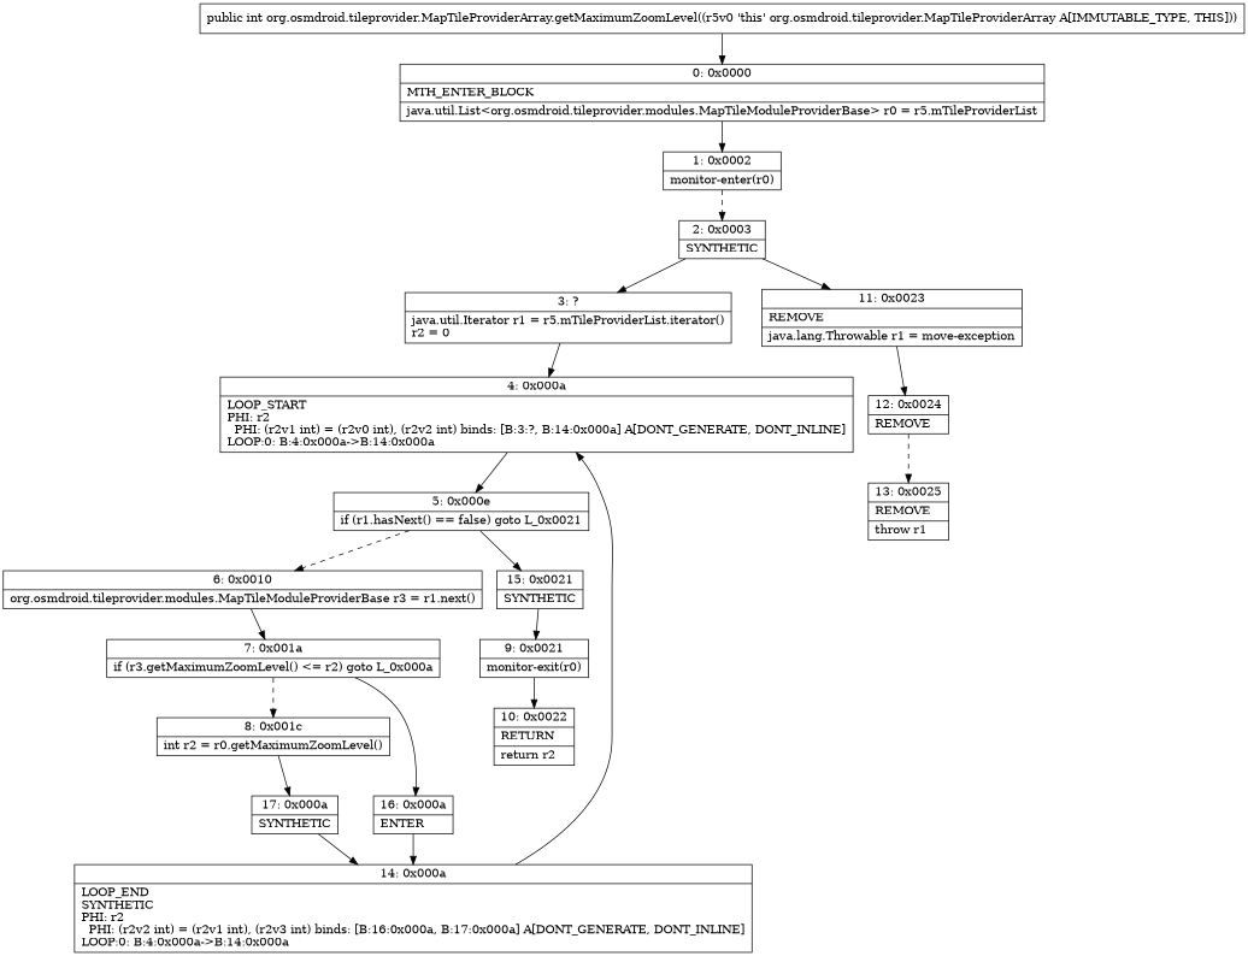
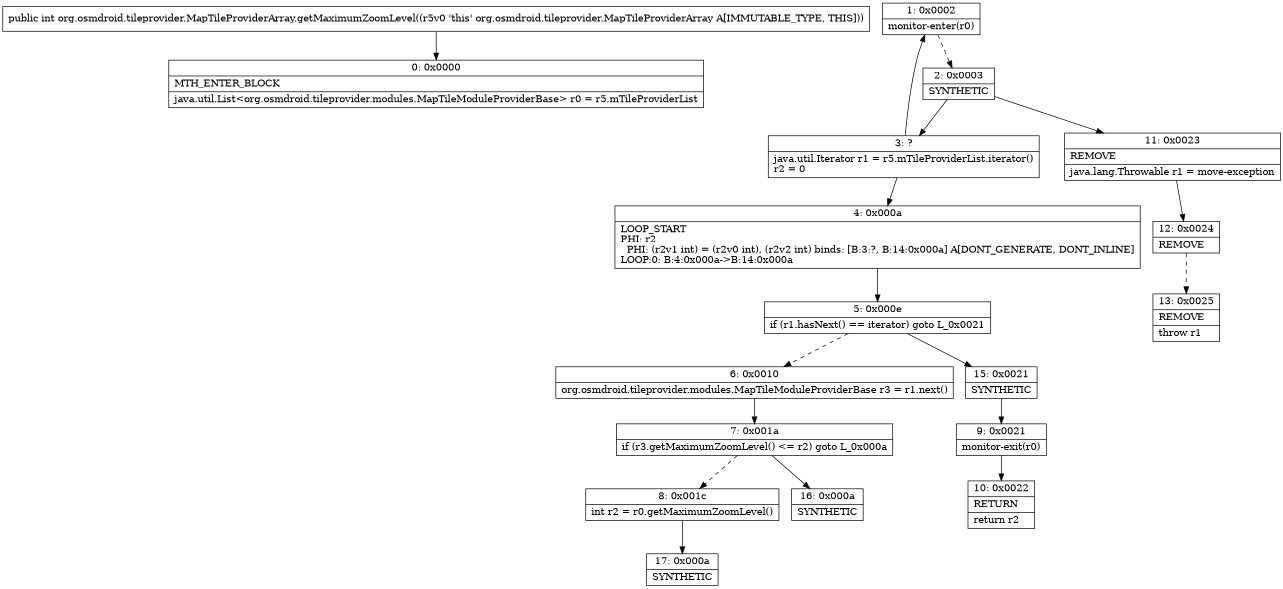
  digraph {
    node [shape=record]
    n1 [label="{0\:\ 0x0000|MTH_ENTER_BLOCK\l|java.util.List\<org.osmdroid.tileprovider.modules.MapTileModuleProviderBase\> r0 = r5.mTileProviderList\l}"]
    n2 [label="{1\:\ 0x0002|monitor\-enter(r0)\l}"]
    n3 [label="{2\:\ 0x0003|SYNTHETIC\l}"]
    n4 [label="{3\:\ ?|java.util.Iterator r1 = r5.mTileProviderList.iterator()\lr2 = 0\l}"]
    n5 [label="{11\:\ 0x0023|REMOVE\l|java.lang.Throwable r1 = move\-exception\l}"]
    n6 [label="{4\:\ 0x000a|LOOP_START\lPHI: r2 \l  PHI: (r2v1 int) = (r2v0 int), (r2v2 int) binds: [B:3:?, B:14:0x000a] A[DONT_GENERATE, DONT_INLINE]\lLOOP:0: B:4:0x000a\-\>B:14:0x000a\l}"]
    n7 [label="{12\:\ 0x0024|REMOVE\l}"]
-   n8 [label="{5\:\ 0x000e|if (r1.hasNext() == false) goto L_0x0021\l}"]
+   n8 [label="{5\:\ 0x000e|if (r1.hasNext() == iterator) goto L_0x0021\l}"]
    n9 [label="{6\:\ 0x0010|org.osmdroid.tileprovider.modules.MapTileModuleProviderBase r3 = r1.next()\l}"]
    n10 [label="{15\:\ 0x0021|SYNTHETIC\l}"]
    n11 [label="{7\:\ 0x001a|if (r3.getMaximumZoomLevel() \<= r2) goto L_0x000a\l}"]
    n12 [label="{9\:\ 0x0021|monitor\-exit(r0)\l}"]
    n13 [label="{8\:\ 0x001c|int r2 = r0.getMaximumZoomLevel()\l}"]
-   n14 [label="{16\:\ 0x000a|ENTER\l}"]
+   n14 [label="{16\:\ 0x000a|SYNTHETIC\l}"]
    n15 [label="{17\:\ 0x000a|SYNTHETIC\l}"]
-   n16 [label="{14\:\ 0x000a|LOOP_END\lSYNTHETIC\lPHI: r2 \l  PHI: (r2v2 int) = (r2v1 int), (r2v3 int) binds: [B:16:0x000a, B:17:0x000a] A[DONT_GENERATE, DONT_INLINE]\lLOOP:0: B:4:0x000a\-\>B:14:0x000a\l}"]
    n17 [label="{10\:\ 0x0022|RETURN\l|return r2\l}"]
    n18 [label="{13\:\ 0x0025|REMOVE\l|throw r1\l}"]
    n19 [label="{public int org.osmdroid.tileprovider.MapTileProviderArray.getMaximumZoomLevel((r5v0 'this' org.osmdroid.tileprovider.MapTileProviderArray A[IMMUTABLE_TYPE, THIS])) }"]
-   n1 -> n2
+   n4 -> n2
    n2 -> n3 [style=dashed]
    n3 -> n4
    n3 -> n5
    n4 -> n6
    n5 -> n7
    n6 -> n8
    n7 -> n18 [style=dashed]
    n8 -> n9 [style=dashed]
    n8 -> n10
    n9 -> n11
    n10 -> n12
    n11 -> n13 [style=dashed]
    n11 -> n14
    n12 -> n17
    n13 -> n15
-   n14 -> n16
-   n15 -> n16
-   n16 -> n6
    n19 -> n1
  }
